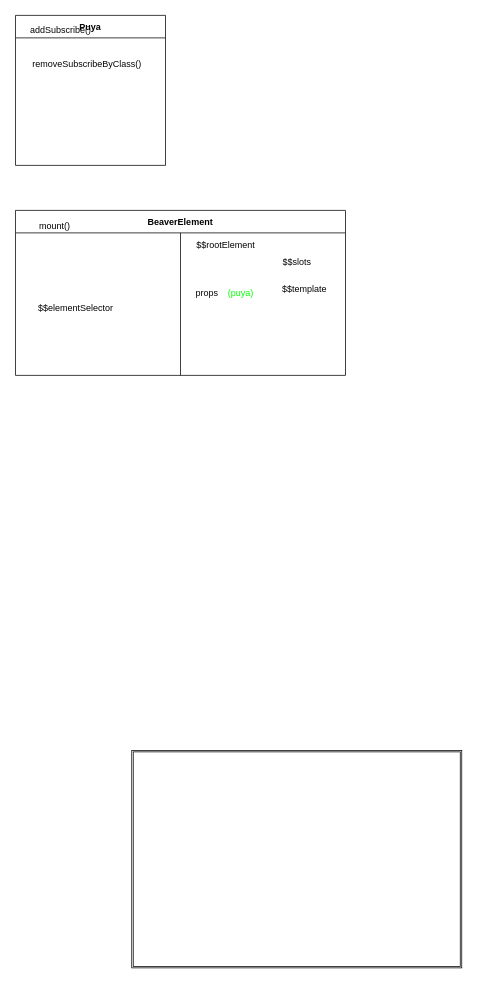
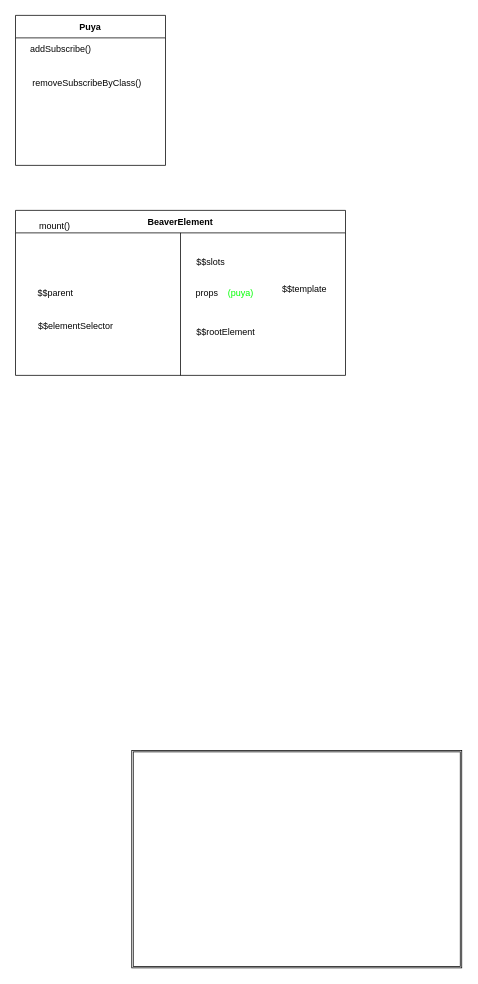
  <mxCell id="0" />
  <mxCell id="1" parent="0" />
  <mxCell id="2" value="" style="shape=ext;double=1;rounded=0;whiteSpace=wrap;html=1;" vertex="1" parent="1"><mxGeometry x="175" y="1000" width="440" height="290" as="geometry" /></mxCell>
  <mxCell id="3" value="" style="group" vertex="1" connectable="0" parent="1"><mxGeometry x="20" y="280" width="440" height="220" as="geometry" /></mxCell>
  <mxCell id="4" value="BeaverElement" style="swimlane;startSize=30;" vertex="1" parent="3"><mxGeometry width="440" height="220" as="geometry"><mxRectangle width="120" height="30" as="alternateBounds" /></mxGeometry></mxCell>
  <mxCell id="5" value="mount()" style="text;html=1;strokeColor=none;fillColor=none;align=center;verticalAlign=middle;whiteSpace=wrap;rounded=0;" vertex="1" parent="4"><mxGeometry x="26.4" y="14.045" width="52.8" height="14.043" as="geometry" /></mxCell>
- <mxCell id="6" value="$$rootElement" style="text;html=1;align=center;verticalAlign=middle;resizable=0;points=[];autosize=1;strokeColor=none;fillColor=none;fontSize=12;fontColor=#050505;" vertex="1" parent="4"><mxGeometry x="230" y="37.02" width="100" height="20" as="geometry" /></mxCell>
- <mxCell id="8" value="$$elementSelector" style="text;html=1;align=center;verticalAlign=middle;resizable=0;points=[];autosize=1;strokeColor=none;fillColor=none;fontSize=12;fontColor=#050505;" vertex="1" parent="4"><mxGeometry x="20" y="120" width="120" height="20" as="geometry" /></mxCell>
- <mxCell id="9" value="$$slots" style="text;html=1;align=center;verticalAlign=middle;resizable=0;points=[];autosize=1;strokeColor=none;fillColor=none;fontSize=12;fontColor=#050505;" vertex="1" parent="4"><mxGeometry x="345" y="59.09" width="60" height="20" as="geometry" /></mxCell>
+ <mxCell id="6" value="$$rootElement" style="text;html=1;align=center;verticalAlign=middle;resizable=0;points=[];autosize=1;strokeColor=none;fillColor=none;fontSize=12;fontColor=#050505;" vertex="1" parent="4"><mxGeometry x="230" y="152.02" width="100" height="20" as="geometry" /></mxCell>
+ <mxCell id="7" value="$$parent" style="text;html=1;align=center;verticalAlign=middle;resizable=0;points=[];autosize=1;strokeColor=none;fillColor=none;fontSize=12;fontColor=#050505;" vertex="1" parent="4"><mxGeometry x="17.8" y="100" width="70" height="20" as="geometry" /></mxCell>
+ <mxCell id="8" value="$$elementSelector" style="text;html=1;align=center;verticalAlign=middle;resizable=0;points=[];autosize=1;strokeColor=none;fillColor=none;fontSize=12;fontColor=#050505;" vertex="1" parent="4"><mxGeometry x="20" y="145" width="120" height="20" as="geometry" /></mxCell>
+ <mxCell id="9" value="$$slots" style="text;html=1;align=center;verticalAlign=middle;resizable=0;points=[];autosize=1;strokeColor=none;fillColor=none;fontSize=12;fontColor=#050505;" vertex="1" parent="4"><mxGeometry x="230" y="59.09" width="60" height="20" as="geometry" /></mxCell>
  <mxCell id="10" value="$$template" style="text;html=1;align=center;verticalAlign=middle;resizable=0;points=[];autosize=1;strokeColor=none;fillColor=none;fontSize=12;fontColor=#050505;" vertex="1" parent="4"><mxGeometry x="345" y="95" width="80" height="20" as="geometry" /></mxCell>
  <mxCell id="11" value="props" style="text;html=1;align=center;verticalAlign=middle;resizable=0;points=[];autosize=1;strokeColor=none;fillColor=none;fontSize=12;fontColor=#050505;" vertex="1" parent="4"><mxGeometry x="230" y="100" width="50" height="20" as="geometry" /></mxCell>
  <mxCell id="12" value="&lt;font color=&quot;#00ff00&quot;&gt;(puya)&lt;/font&gt;" style="text;html=1;align=center;verticalAlign=middle;resizable=0;points=[];autosize=1;strokeColor=none;fillColor=none;fontSize=12;fontColor=#050505;" vertex="1" parent="4"><mxGeometry x="275" y="101.09" width="50" height="20" as="geometry" /></mxCell>
  <mxCell id="13" value="" style="endArrow=none;html=1;rounded=0;exitX=0.5;exitY=1;exitDx=0;exitDy=0;" edge="1" parent="3" source="4"><mxGeometry width="50" height="50" relative="1" as="geometry"><mxPoint x="290.4" y="70.213" as="sourcePoint" /><mxPoint x="220" y="30" as="targetPoint" /></mxGeometry></mxCell>
  <mxCell id="14" value="Puya" style="swimlane;fontColor=#000000;startSize=30;" vertex="1" parent="1"><mxGeometry x="20" y="20" width="200" height="200" as="geometry" /></mxCell>
- <mxCell id="15" value="&lt;font&gt;addSubscribe()&lt;/font&gt;" style="text;html=1;align=center;verticalAlign=middle;resizable=0;points=[];autosize=1;fontColor=#050505;" vertex="1" parent="14"><mxGeometry x="10" y="10" width="100" height="20" as="geometry" /></mxCell>
- <mxCell id="16" value="&lt;font&gt;removeSubscribeByClass()&lt;/font&gt;" style="text;html=1;align=center;verticalAlign=middle;resizable=0;points=[];autosize=1;fontColor=#050505;" vertex="1" parent="14"><mxGeometry x="10" y="55" width="170" height="20" as="geometry" /></mxCell>
+ <mxCell id="15" value="&lt;font&gt;addSubscribe()&lt;/font&gt;" style="text;html=1;align=center;verticalAlign=middle;resizable=0;points=[];autosize=1;fontColor=#050505;" vertex="1" parent="14"><mxGeometry x="10" y="35" width="100" height="20" as="geometry" /></mxCell>
+ <mxCell id="16" value="&lt;font&gt;removeSubscribeByClass()&lt;/font&gt;" style="text;html=1;align=center;verticalAlign=middle;resizable=0;points=[];autosize=1;fontColor=#050505;" vertex="1" parent="14"><mxGeometry x="10" y="80" width="170" height="20" as="geometry" /></mxCell>
